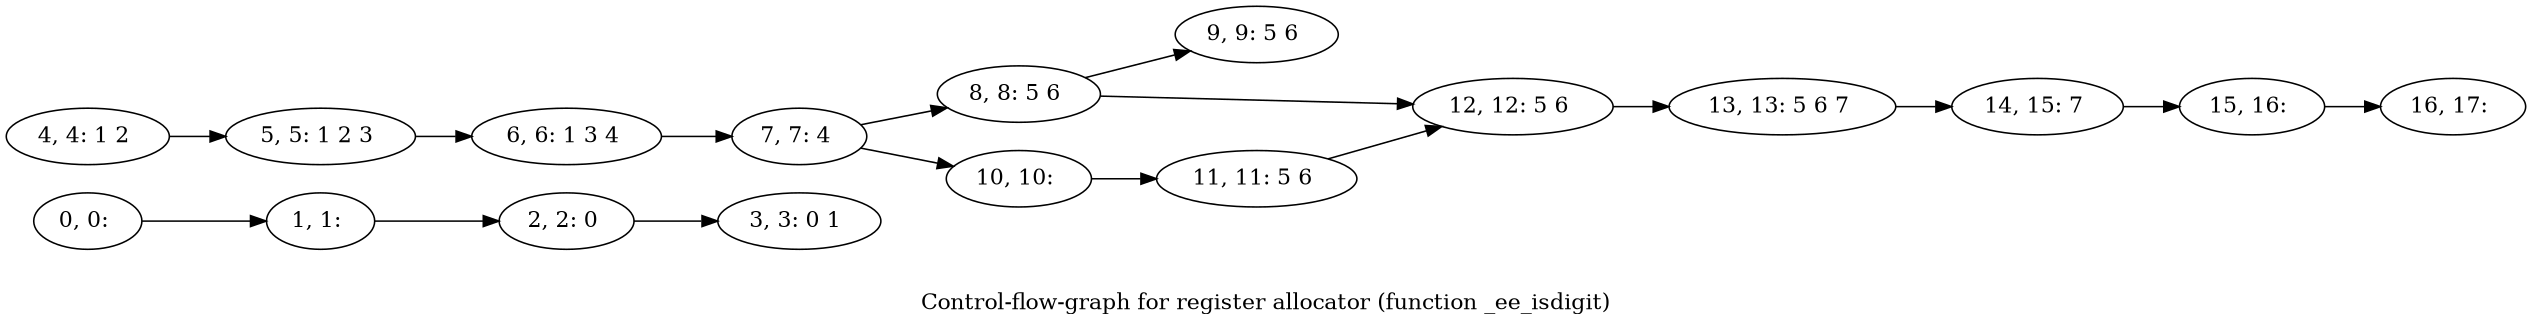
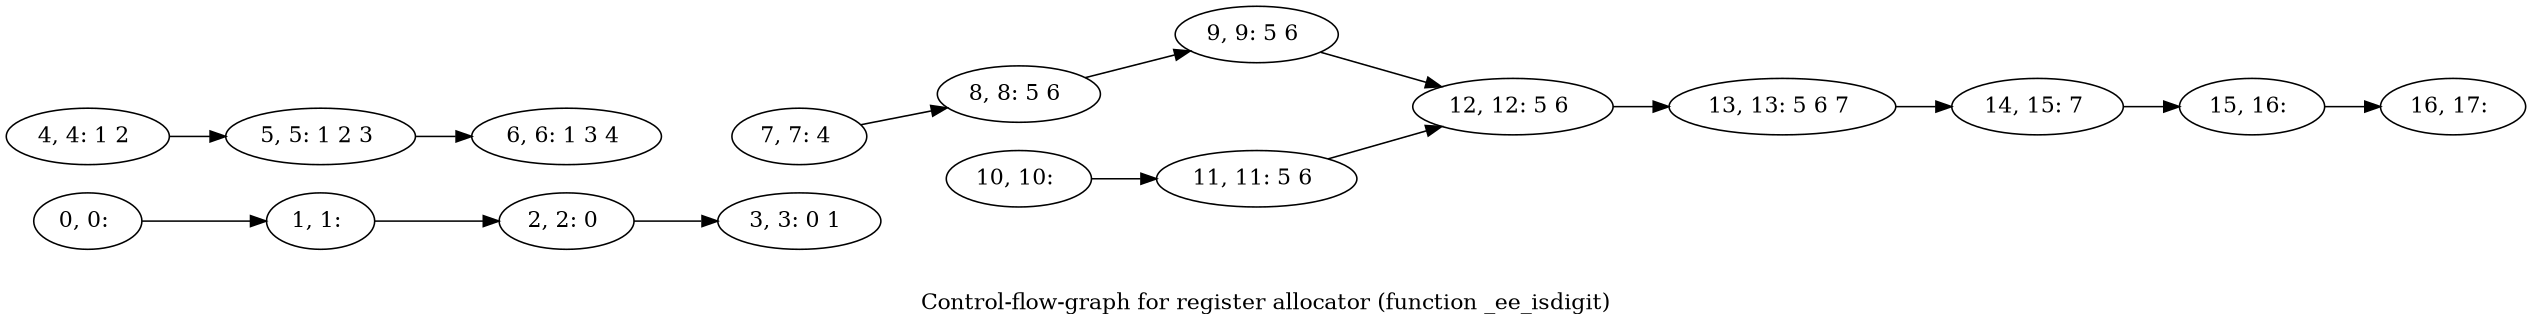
  digraph {
    label="Control-flow-graph for register allocator (function _ee_isdigit)"
    rankdir=LR
    n1 [label="0, 0: "]
    n2 [label="1, 1: "]
    n3 [label="2, 2: 0 "]
    n4 [label="3, 3: 0 1 "]
    n5 [label="4, 4: 1 2 "]
    n6 [label="5, 5: 1 2 3 "]
    n7 [label="6, 6: 1 3 4 "]
    n8 [label="7, 7: 4 "]
    n9 [label="8, 8: 5 6 "]
    n10 [label="10, 10: "]
    n11 [label="9, 9: 5 6 "]
    n12 [label="11, 11: 5 6 "]
    n13 [label="12, 12: 5 6 "]
    n14 [label="13, 13: 5 6 7 "]
    n15 [label="14, 15: 7 "]
    n16 [label="15, 16: "]
    n17 [label="16, 17: "]
    n1 -> n2
    n2 -> n3
    n3 -> n4
    n5 -> n6
    n6 -> n7
-   n7 -> n8
    n8 -> n9
-   n8 -> n10
    n9 -> n11
    n10 -> n12
-   n9 -> n13
+   n11 -> n13
    n12 -> n13
    n13 -> n14
    n14 -> n15
    n15 -> n16
    n16 -> n17
  }
